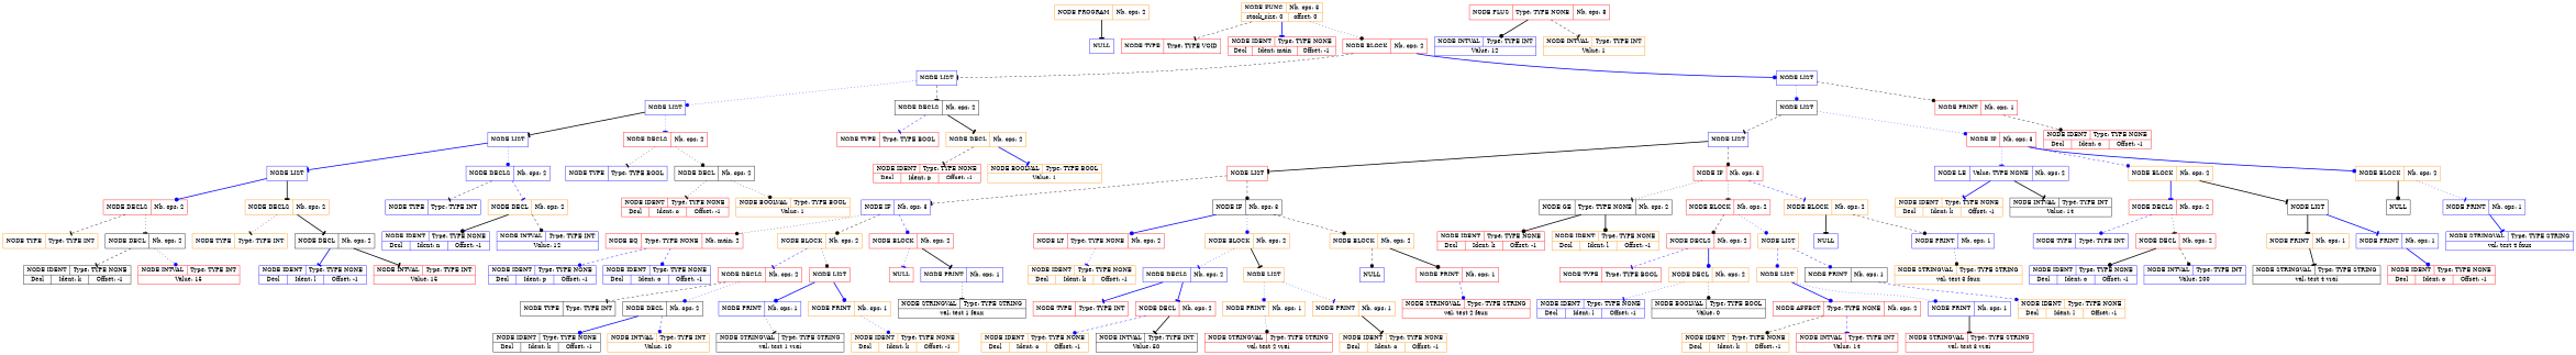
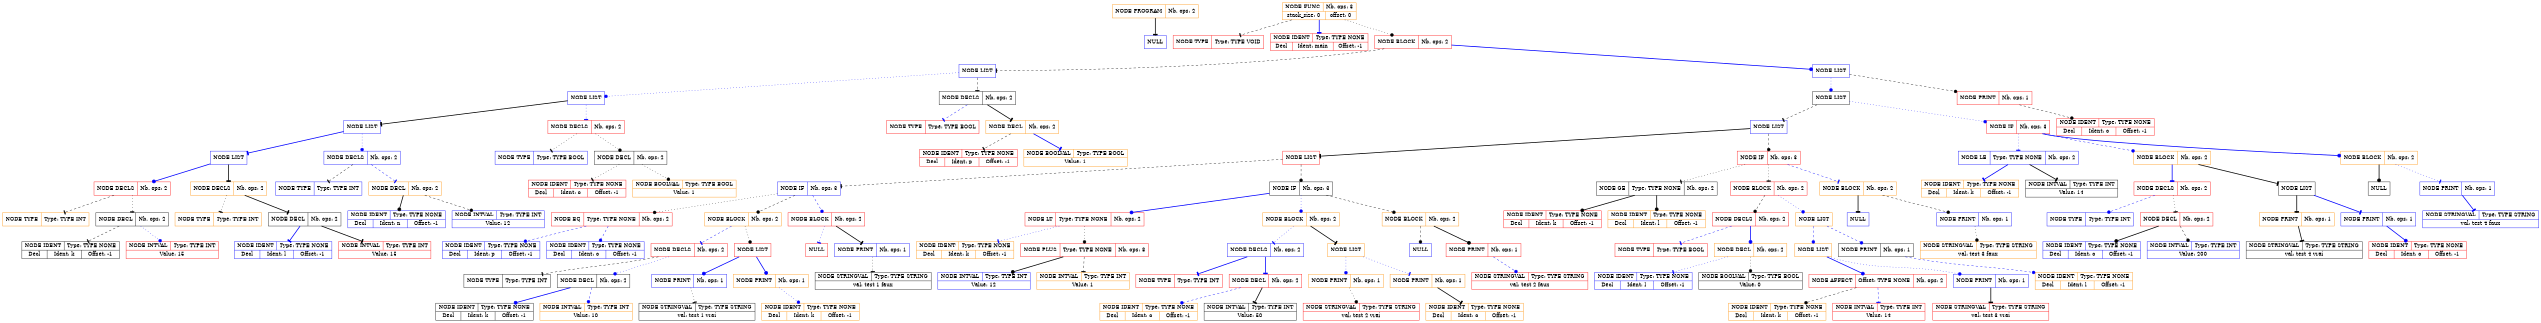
  digraph {
    node [color=red shape=record]
    edge [arrowhead=tee color=black style=bold tailclip=true]
    n1 [color=darkorange label="{{NODE PROGRAM|Nb. ops: 2}}"]
    n2 [color=blue label="{{NULL}}"]
    n3 [color=darkorange label="{{NODE FUNC|Nb. ops: 3}|{stack_size: 0|offset: 0}}"]
    n4 [label="{{NODE TYPE|Type: TYPE VOID}}"]
    n5 [label="{{NODE IDENT|Type: TYPE NONE}|{<decl>Decl      |Ident: main|Offset: -1}}"]
    n6 [label="{{NODE BLOCK|Nb. ops: 2}}"]
    n7 [color=blue label="{{NODE LIST}}"]
    n8 [color=blue label="{{NODE LIST}}"]
    n9 [color=blue label="{{NODE LIST}}"]
    n10 [color=black label="{{NODE DECLS|Nb. ops: 2}}"]
    n11 [color=black label="{{NODE LIST}}"]
    n12 [label="{{NODE PRINT|Nb. ops: 1}}"]
    n13 [color=blue label="{{NODE LIST}}"]
    n14 [label="{{NODE DECLS|Nb. ops: 2}}"]
    n15 [label="{{NODE TYPE|Type: TYPE BOOL}}"]
    n16 [color=darkorange label="{{NODE DECL|Nb. ops: 2}}"]
    n17 [color=blue label="{{NODE LIST}}"]
    n18 [color=blue label="{{NODE DECLS|Nb. ops: 2}}"]
    n19 [color=blue label="{{NODE TYPE|Type: TYPE BOOL}}"]
    n20 [color=black label="{{NODE DECL|Nb. ops: 2}}"]
    n21 [label="{{NODE DECLS|Nb. ops: 2}}"]
    n22 [color=darkorange label="{{NODE DECLS|Nb. ops: 2}}"]
    n23 [color=blue label="{{NODE TYPE|Type: TYPE INT}}"]
    n24 [color=darkorange label="{{NODE DECL|Nb. ops: 2}}"]
    n25 [color=darkorange label="{{NODE TYPE|Type: TYPE INT}}"]
    n26 [color=black label="{{NODE DECL|Nb. ops: 2}}"]
    n27 [color=darkorange label="{{NODE TYPE|Type: TYPE INT}}"]
    n28 [color=black label="{{NODE DECL|Nb. ops: 2}}"]
    n29 [color=black label="{{NODE IDENT|Type: TYPE NONE}|{<decl>Decl      |Ident: k|Offset: -1}}"]
    n30 [label="{{NODE INTVAL|Type: TYPE INT}|{Value: 15}}"]
    n31 [color=blue label="{{NODE IDENT|Type: TYPE NONE}|{<decl>Decl      |Ident: l|Offset: -1}}"]
    n32 [label="{{NODE INTVAL|Type: TYPE INT}|{Value: 15}}"]
    n33 [color=blue label="{{NODE IDENT|Type: TYPE NONE}|{<decl>Decl      |Ident: n|Offset: -1}}"]
    n34 [color=blue label="{{NODE INTVAL|Type: TYPE INT}|{Value: 12}}"]
    n35 [label="{{NODE IDENT|Type: TYPE NONE}|{<decl>Decl      |Ident: o|Offset: -1}}"]
    n36 [color=darkorange label="{{NODE BOOLVAL|Type: TYPE BOOL}|{Value: 1}}"]
    n37 [label="{{NODE IDENT|Type: TYPE NONE}|{<decl>Decl      |Ident: p|Offset: -1}}"]
    n38 [color=darkorange label="{{NODE BOOLVAL|Type: TYPE BOOL}|{Value: 1}}"]
    n39 [color=blue label="{{NODE LIST}}"]
    n40 [label="{{NODE IF|Nb. ops: 3}}"]
    n41 [label="{{NODE IDENT|Type: TYPE NONE}|{<decl>Decl      |Ident: o|Offset: -1}}"]
    n42 [label="{{NODE LIST}}"]
    n43 [label="{{NODE IF|Nb. ops: 3}}"]
-   n44 [color=blue label="{{NODE LE|Value: TYPE NONE|Nb. ops: 2}}"]
+   n44 [color=blue label="{{NODE LE|Type: TYPE NONE|Nb. ops: 2}}"]
    n45 [color=darkorange label="{{NODE BLOCK|Nb. ops: 2}}"]
    n46 [color=darkorange label="{{NODE BLOCK|Nb. ops: 2}}"]
    n47 [color=blue label="{{NODE IF|Nb. ops: 3}}"]
    n48 [color=black label="{{NODE IF|Nb. ops: 3}}"]
    n49 [color=black label="{{NODE GE|Type: TYPE NONE|Nb. ops: 2}}"]
    n50 [label="{{NODE BLOCK|Nb. ops: 2}}"]
    n51 [color=darkorange label="{{NODE BLOCK|Nb. ops: 2}}"]
-   n52 [label="{{NODE EQ|Type: TYPE NONE|Nb. main: 2}}"]
+   n52 [label="{{NODE EQ|Type: TYPE NONE|Nb. ops: 2}}"]
    n53 [color=darkorange label="{{NODE BLOCK|Nb. ops: 2}}"]
    n54 [label="{{NODE BLOCK|Nb. ops: 2}}"]
    n55 [label="{{NODE LT|Type: TYPE NONE|Nb. ops: 2}}"]
    n56 [color=darkorange label="{{NODE BLOCK|Nb. ops: 2}}"]
    n57 [color=darkorange label="{{NODE BLOCK|Nb. ops: 2}}"]
    n58 [color=blue label="{{NODE IDENT|Type: TYPE NONE}|{<decl>Decl      |Ident: p|Offset: -1}}"]
    n59 [color=blue label="{{NODE IDENT|Type: TYPE NONE}|{<decl>Decl      |Ident: o|Offset: -1}}"]
    n60 [label="{{NODE DECLS|Nb. ops: 2}}"]
    n61 [label="{{NODE LIST}}"]
    n62 [label="{{NULL}}"]
    n63 [color=blue label="{{NODE PRINT|Nb. ops: 1}}"]
    n64 [color=black label="{{NODE TYPE|Type: TYPE INT}}"]
    n65 [color=black label="{{NODE DECL|Nb. ops: 2}}"]
    n66 [color=blue label="{{NODE PRINT|Nb. ops: 1}}"]
    n67 [color=darkorange label="{{NODE PRINT|Nb. ops: 1}}"]
    n68 [color=black label="{{NODE IDENT|Type: TYPE NONE}|{<decl>Decl      |Ident: k|Offset: -1}}"]
    n69 [color=darkorange label="{{NODE INTVAL|Type: TYPE INT}|{Value: 10}}"]
    n70 [color=black label="{{NODE STRINGVAL|Type: TYPE STRING}|{val: test 1 vrai\n}}"]
    n71 [color=darkorange label="{{NODE IDENT|Type: TYPE NONE}|{<decl>Decl      |Ident: k|Offset: -1}}"]
    n72 [color=black label="{{NODE STRINGVAL|Type: TYPE STRING}|{val: test 1 faux\n}}"]
    n73 [color=darkorange label="{{NODE IDENT|Type: TYPE NONE}|{<decl>Decl      |Ident: k|Offset: -1}}"]
    n74 [label="{{NODE PLUS|Type: TYPE NONE|Nb. ops: 8}}"]
    n75 [color=blue label="{{NODE DECLS|Nb. ops: 2}}"]
    n76 [color=darkorange label="{{NODE LIST}}"]
    n77 [color=blue label="{{NULL}}"]
    n78 [label="{{NODE PRINT|Nb. ops: 1}}"]
    n79 [color=blue label="{{NODE INTVAL|Type: TYPE INT}|{Value: 12}}"]
    n80 [color=darkorange label="{{NODE INTVAL|Type: TYPE INT}|{Value: 1}}"]
    n81 [label="{{NODE TYPE|Type: TYPE INT}}"]
    n82 [label="{{NODE DECL|Nb. ops: 2}}"]
    n83 [color=darkorange label="{{NODE PRINT|Nb. ops: 1}}"]
    n84 [color=darkorange label="{{NODE PRINT|Nb. ops: 1}}"]
    n85 [color=darkorange label="{{NODE IDENT|Type: TYPE NONE}|{<decl>Decl      |Ident: o|Offset: -1}}"]
    n86 [color=black label="{{NODE INTVAL|Type: TYPE INT}|{Value: 50}}"]
    n87 [label="{{NODE STRINGVAL|Type: TYPE STRING}|{val: test 2 vrai\n}}"]
    n88 [color=darkorange label="{{NODE IDENT|Type: TYPE NONE}|{<decl>Decl      |Ident: o|Offset: -1}}"]
    n89 [label="{{NODE STRINGVAL|Type: TYPE STRING}|{val: test 2 faux\n}}"]
    n90 [label="{{NODE IDENT|Type: TYPE NONE}|{<decl>Decl      |Ident: k|Offset: -1}}"]
    n91 [color=darkorange label="{{NODE IDENT|Type: TYPE NONE}|{<decl>Decl      |Ident: l|Offset: -1}}"]
    n92 [label="{{NODE DECLS|Nb. ops: 2}}"]
    n93 [color=darkorange label="{{NODE LIST}}"]
    n94 [color=blue label="{{NULL}}"]
    n95 [color=blue label="{{NODE PRINT|Nb. ops: 1}}"]
    n96 [label="{{NODE TYPE|Type: TYPE BOOL}}"]
    n97 [color=darkorange label="{{NODE DECL|Nb. ops: 2}}"]
    n98 [color=darkorange label="{{NODE LIST}}"]
    n99 [color=black label="{{NODE PRINT|Nb. ops: 1}}"]
    n100 [color=blue label="{{NODE IDENT|Type: TYPE NONE}|{<decl>Decl      |Ident: l|Offset: -1}}"]
    n101 [color=black label="{{NODE BOOLVAL|Type: TYPE BOOL}|{Value: 0}}"]
-   n102 [label="{{NODE AFFECT|Type: TYPE NONE|Nb. ops: 2}}"]
+   n102 [label="{{NODE AFFECT|Offset: TYPE NONE|Nb. ops: 2}}"]
    n103 [color=blue label="{{NODE PRINT|Nb. ops: 1}}"]
    n104 [color=darkorange label="{{NODE IDENT|Type: TYPE NONE}|{<decl>Decl      |Ident: l|Offset: -1}}"]
    n105 [color=darkorange label="{{NODE IDENT|Type: TYPE NONE}|{<decl>Decl      |Ident: k|Offset: -1}}"]
    n106 [label="{{NODE INTVAL|Type: TYPE INT}|{Value: 14}}"]
    n107 [label="{{NODE STRINGVAL|Type: TYPE STRING}|{val: test 3 vrai\n}}"]
    n108 [color=darkorange label="{{NODE STRINGVAL|Type: TYPE STRING}|{val: test 3 faux\n}}"]
    n109 [color=darkorange label="{{NODE IDENT|Type: TYPE NONE}|{<decl>Decl      |Ident: k|Offset: -1}}"]
    n110 [color=black label="{{NODE INTVAL|Type: TYPE INT}|{Value: 14}}"]
    n111 [label="{{NODE DECLS|Nb. ops: 2}}"]
    n112 [color=black label="{{NODE LIST}}"]
    n113 [color=black label="{{NULL}}"]
    n114 [color=blue label="{{NODE PRINT|Nb. ops: 1}}"]
    n115 [color=blue label="{{NODE TYPE|Type: TYPE INT}}"]
    n116 [label="{{NODE DECL|Nb. ops: 2}}"]
    n117 [color=darkorange label="{{NODE PRINT|Nb. ops: 1}}"]
    n118 [color=blue label="{{NODE PRINT|Nb. ops: 1}}"]
    n119 [color=blue label="{{NODE IDENT|Type: TYPE NONE}|{<decl>Decl      |Ident: o|Offset: -1}}"]
    n120 [color=blue label="{{NODE INTVAL|Type: TYPE INT}|{Value: 200}}"]
    n121 [color=black label="{{NODE STRINGVAL|Type: TYPE STRING}|{val: test 4 vrai\n}}"]
    n122 [label="{{NODE IDENT|Type: TYPE NONE}|{<decl>Decl      |Ident: o|Offset: -1}}"]
    n123 [color=blue label="{{NODE STRINGVAL|Type: TYPE STRING}|{val: test 4 faux\n}}"]
    n1 -> n2
    n3 -> n4 [style=dashed]
    n3 -> n5 [color=blue]
    n3 -> n6 [arrowhead=dot style=dotted]
    n6 -> n7 [style=dashed]
    n6 -> n8 [arrowhead=dot color=blue]
    n7 -> n9 [arrowhead=dot color=blue style=dotted]
    n7 -> n10 [style=dashed]
    n8 -> n11 [arrowhead=dot color=blue style=dotted]
    n8 -> n12 [arrowhead=dot style=dashed]
    n9 -> n13
    n9 -> n14 [color=blue style=dotted]
    n10 -> n15 [color=blue style=dashed]
    n10 -> n16
    n11 -> n39 [style=dashed]
    n11 -> n40 [arrowhead=dot color=blue style=dotted]
    n12 -> n41 [arrowhead=dot style=dashed]
    n13 -> n17 [color=blue]
    n13 -> n18 [arrowhead=dot color=blue style=dotted]
    n14 -> n19 [style=dotted]
    n14 -> n20 [arrowhead=dot style=dotted]
    n16 -> n37 [style=dashed]
    n16 -> n38 [color=blue]
    n17 -> n21 [arrowhead=dot color=blue]
    n17 -> n22
    n18 -> n23 [style=dashed]
    n18 -> n24 [color=blue style=dashed]
    n20 -> n35 [style=dotted]
    n20 -> n36 [arrowhead=dot style=dotted]
    n21 -> n25 [style=dashed]
    n21 -> n26 [style=dotted]
    n22 -> n27 [style=dotted]
    n22 -> n28
    n24 -> n33 [arrowhead=dot]
    n24 -> n34 [arrowhead=dot style=dashed]
    n26 -> n29 [style=dashed]
    n26 -> n30 [arrowhead=dot color=blue style=dotted]
    n28 -> n31 [color=blue]
    n28 -> n32
    n39 -> n42
    n39 -> n43 [arrowhead=dot style=dashed]
    n40 -> n44 [color=blue style=dotted]
    n40 -> n45 [arrowhead=dot color=blue style=dashed]
    n40 -> n46 [arrowhead=dot color=blue]
    n42 -> n47 [style=dashed]
    n42 -> n48 [arrowhead=dot style=dashed]
    n43 -> n49 [style=dotted]
    n43 -> n50 [style=dotted]
    n43 -> n51 [color=blue style=dashed]
    n44 -> n109 [color=blue]
    n44 -> n110
    n45 -> n111 [color=blue]
    n45 -> n112
    n46 -> n113 [arrowhead=dot]
    n46 -> n114 [color=blue style=dotted]
    n47 -> n52 [arrowhead=dot style=dotted]
    n47 -> n53 [arrowhead=dot style=dashed]
    n47 -> n54 [arrowhead=dot color=blue style=dashed]
    n48 -> n55 [arrowhead=dot color=blue]
    n48 -> n56 [arrowhead=dot color=blue style=dotted]
    n48 -> n57 [arrowhead=dot style=dashed]
    n49 -> n90 [arrowhead=dot]
    n49 -> n91 [arrowhead=dot]
    n50 -> n92 [arrowhead=dot style=dashed]
    n50 -> n93 [arrowhead=dot color=blue style=dotted]
    n51 -> n94
    n51 -> n95 [arrowhead=dot style=dashed]
    n52 -> n58 [arrowhead=dot color=blue style=dashed]
    n52 -> n59 [arrowhead=dot color=blue style=dashed]
    n53 -> n60 [color=blue style=dashed]
    n53 -> n61 [arrowhead=dot style=dotted]
    n54 -> n62 [color=blue style=dotted]
    n54 -> n63
    n55 -> n73 [color=blue style=dotted]
+   n55 -> n74 [arrowhead=dot style=dotted]
    n56 -> n75 [color=blue style=dotted]
    n56 -> n76
    n57 -> n77 [arrowhead=dot style=dashed]
    n57 -> n78 [arrowhead=dot]
    n60 -> n64 [style=dashed]
    n60 -> n65 [arrowhead=dot color=blue style=dotted]
    n61 -> n66 [arrowhead=dot color=blue]
    n61 -> n67 [arrowhead=dot color=blue]
    n63 -> n72 [style=dotted]
    n65 -> n68 [arrowhead=dot color=blue]
    n65 -> n69 [arrowhead=dot color=blue style=dashed]
    n66 -> n70 [style=dotted]
    n67 -> n71 [arrowhead=dot color=blue style=dotted]
    n74 -> n79 [arrowhead=dot]
    n74 -> n80 [style=dashed]
    n75 -> n81 [color=blue]
    n75 -> n82 [color=blue]
    n76 -> n83 [arrowhead=dot color=blue style=dotted]
    n76 -> n84 [color=blue style=dotted]
    n78 -> n89 [arrowhead=dot color=blue style=dashed]
    n82 -> n85 [arrowhead=dot color=blue style=dashed]
    n82 -> n86
    n83 -> n87 [arrowhead=dot style=dotted]
    n84 -> n88
    n92 -> n96 [color=blue style=dashed]
    n92 -> n97 [arrowhead=dot color=blue]
    n93 -> n98 [arrowhead=dot color=blue style=dashed]
    n93 -> n99 [arrowhead=dot color=blue style=dashed]
    n95 -> n108 [arrowhead=dot style=dotted]
    n97 -> n100 [color=blue style=dotted]
    n97 -> n101 [arrowhead=dot style=dotted]
    n98 -> n102 [arrowhead=dot color=blue]
    n98 -> n103 [arrowhead=dot color=blue style=dotted]
    n99 -> n104 [arrowhead=dot color=blue style=dashed]
    n102 -> n105 [arrowhead=dot style=dashed]
    n102 -> n106 [color=blue style=dashed]
    n103 -> n107
    n111 -> n115 [arrowhead=dot color=blue style=dashed]
    n111 -> n116 [style=dotted]
    n112 -> n117
    n112 -> n118 [color=blue]
    n114 -> n123 [color=blue]
    n116 -> n119 [arrowhead=dot]
    n116 -> n120 [arrowhead=dot style=dashed]
    n117 -> n121
    n118 -> n122 [arrowhead=dot color=blue]
  }
